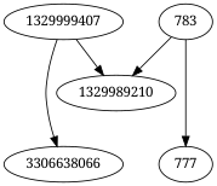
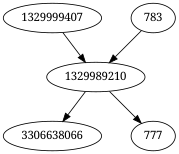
  strict digraph {
    fontname="Noto Serif"
    node [fontname="Noto Serif"]
    edge [fontname="Noto Serif"]
    1329999407
    1329989210
    783
    3306638066
    777
    1329999407 -> 1329989210
-   1329999407 -> 3306638066
-   783 -> 777
+   1329989210 -> 3306638066
+   1329989210 -> 777
    783 -> 1329989210
  }
